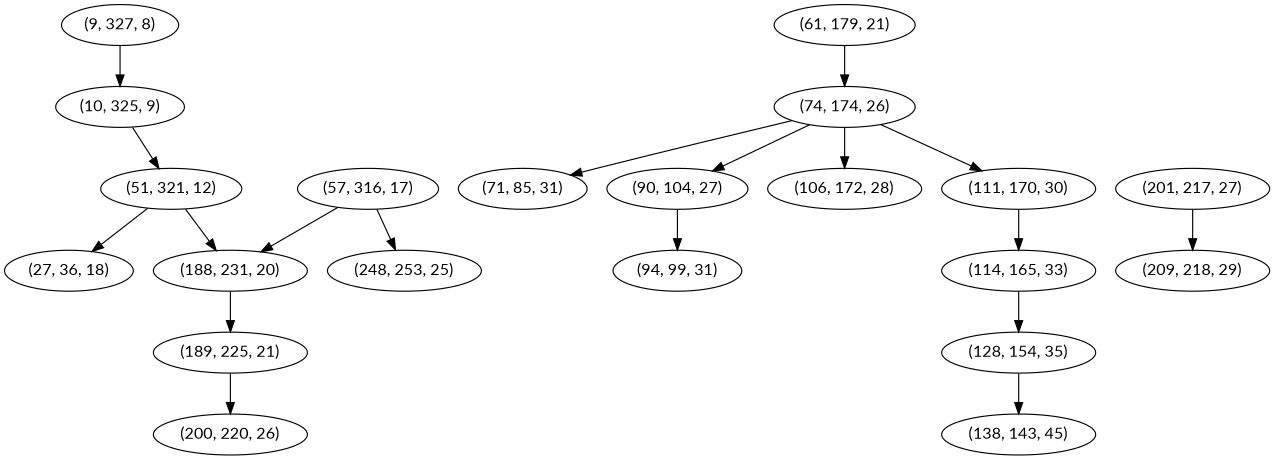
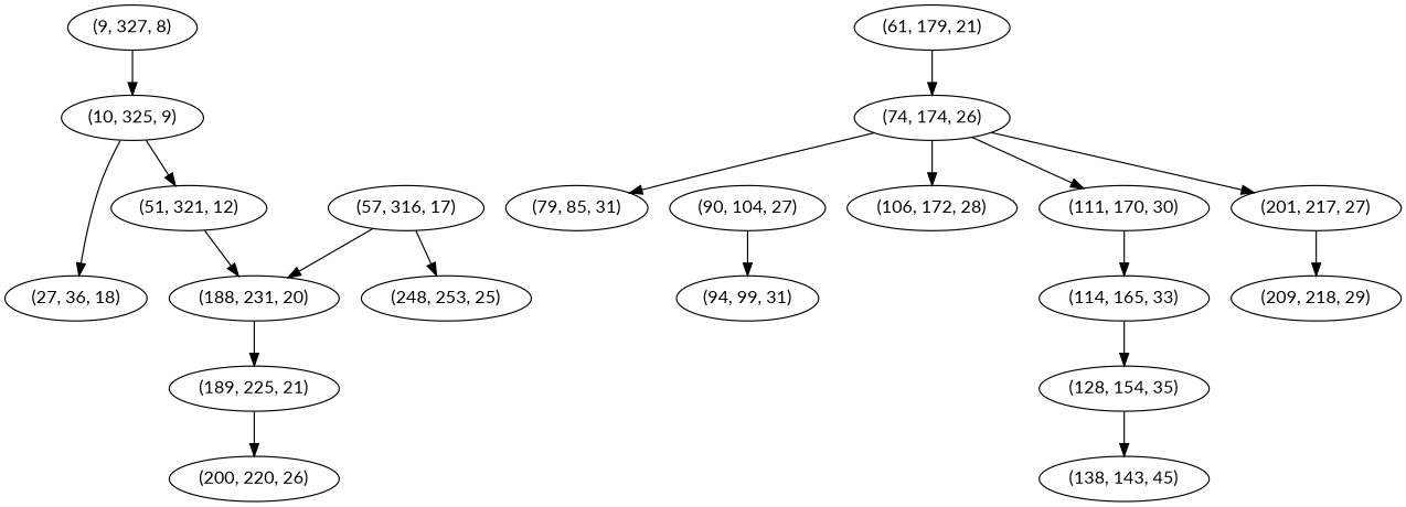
  digraph {
    fontname=Lato
    node [fontname=Lato]
    edge [fontname=Lato]
    "(9, 327, 8)"
    "(10, 325, 9)"
    "(27, 36, 18)"
    "(51, 321, 12)"
    "(188, 231, 20)"
    "(57, 316, 17)"
    "(248, 253, 25)"
    "(61, 179, 21)"
    "(74, 174, 26)"
    "(189, 225, 21)"
-   "(79, 85, 31)" [label="(71, 85, 31)"]
+   "(79, 85, 31)"
    "(90, 104, 27)"
    "(106, 172, 28)"
    "(111, 170, 30)"
    "(94, 99, 31)"
    "(114, 165, 33)"
    "(128, 154, 35)"
    n18 [label="(138, 143, 45)"]
    "(200, 220, 26)"
    n20 [label="(209, 218, 29)"]
    "(201, 217, 27)"
    "(9, 327, 8)" -> "(10, 325, 9)"
-   "(51, 321, 12)" -> "(27, 36, 18)"
+   "(10, 325, 9)" -> "(27, 36, 18)"
    "(10, 325, 9)" -> "(51, 321, 12)"
    "(51, 321, 12)" -> "(188, 231, 20)"
    "(188, 231, 20)" -> "(189, 225, 21)"
    "(57, 316, 17)" -> "(188, 231, 20)"
    "(57, 316, 17)" -> "(248, 253, 25)"
    "(61, 179, 21)" -> "(74, 174, 26)"
    "(74, 174, 26)" -> "(79, 85, 31)"
-   "(74, 174, 26)" -> "(90, 104, 27)"
+   "(74, 174, 26)" -> "(201, 217, 27)"
    "(74, 174, 26)" -> "(106, 172, 28)"
    "(74, 174, 26)" -> "(111, 170, 30)"
    "(189, 225, 21)" -> "(200, 220, 26)"
    "(90, 104, 27)" -> "(94, 99, 31)"
    "(111, 170, 30)" -> "(114, 165, 33)"
    "(114, 165, 33)" -> "(128, 154, 35)"
    "(128, 154, 35)" -> n18
    "(201, 217, 27)" -> n20
  }
